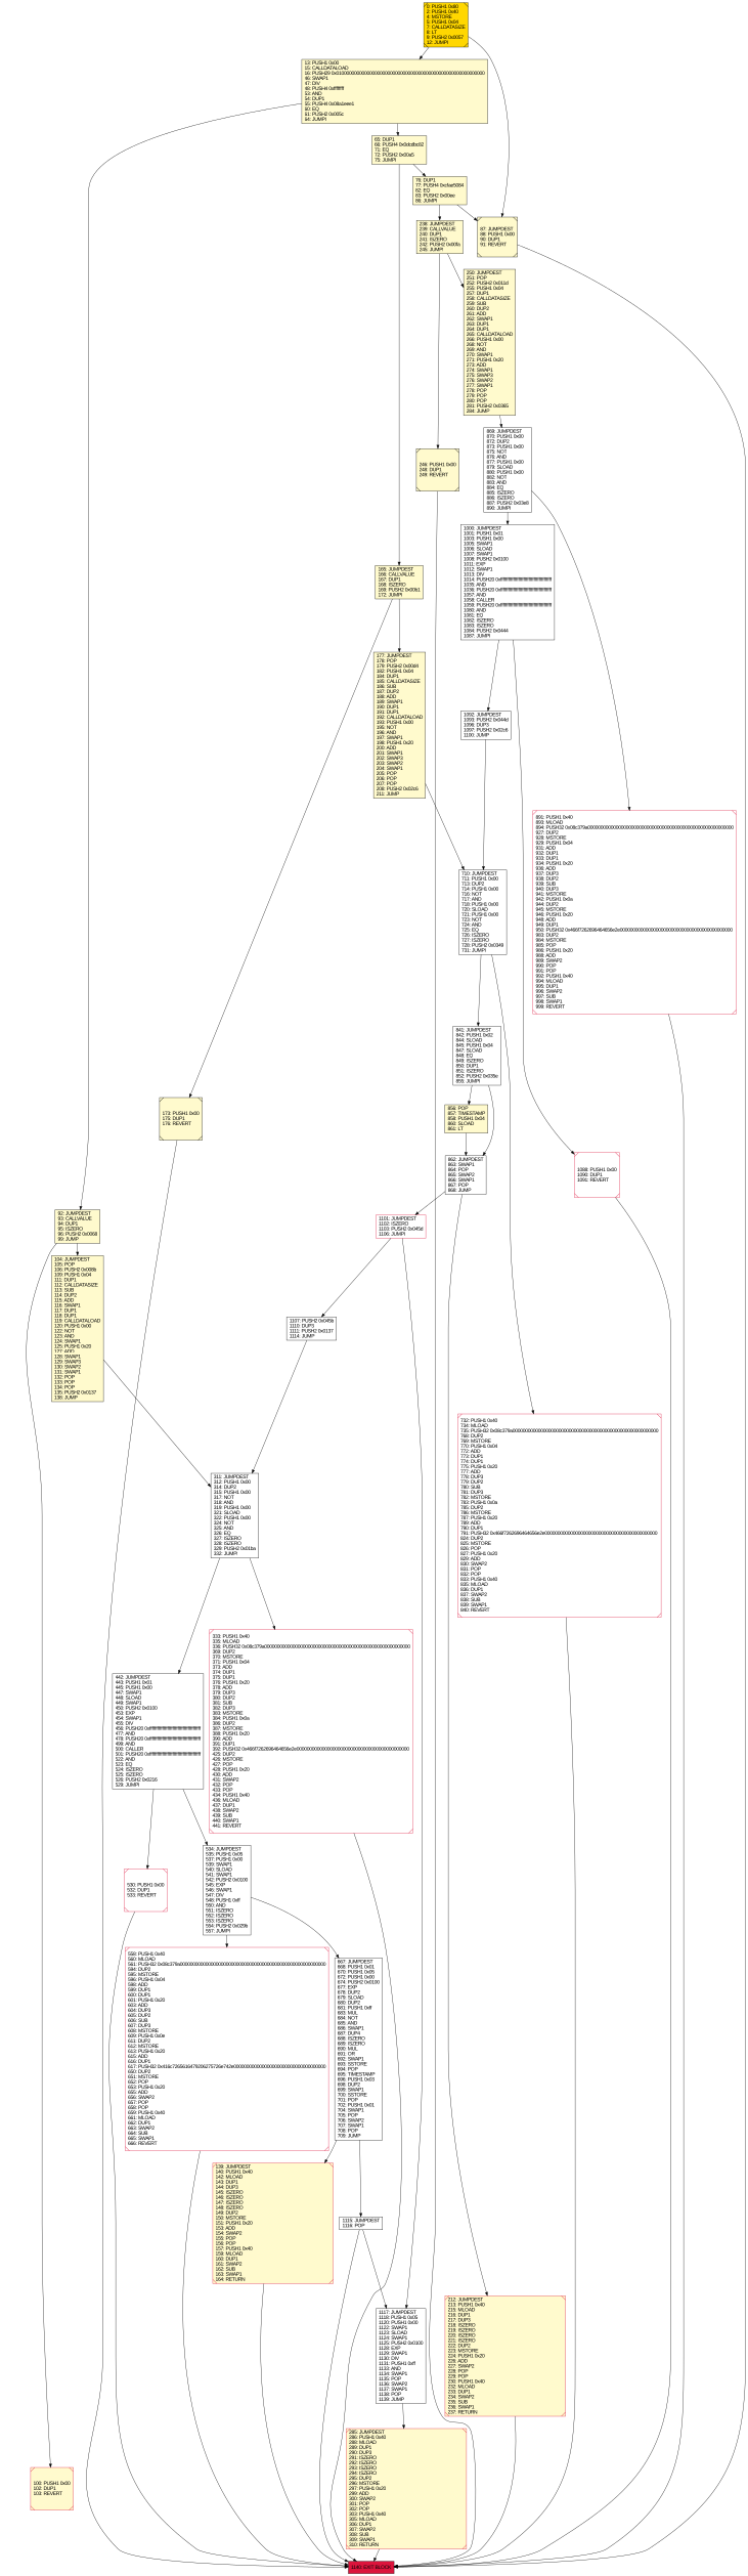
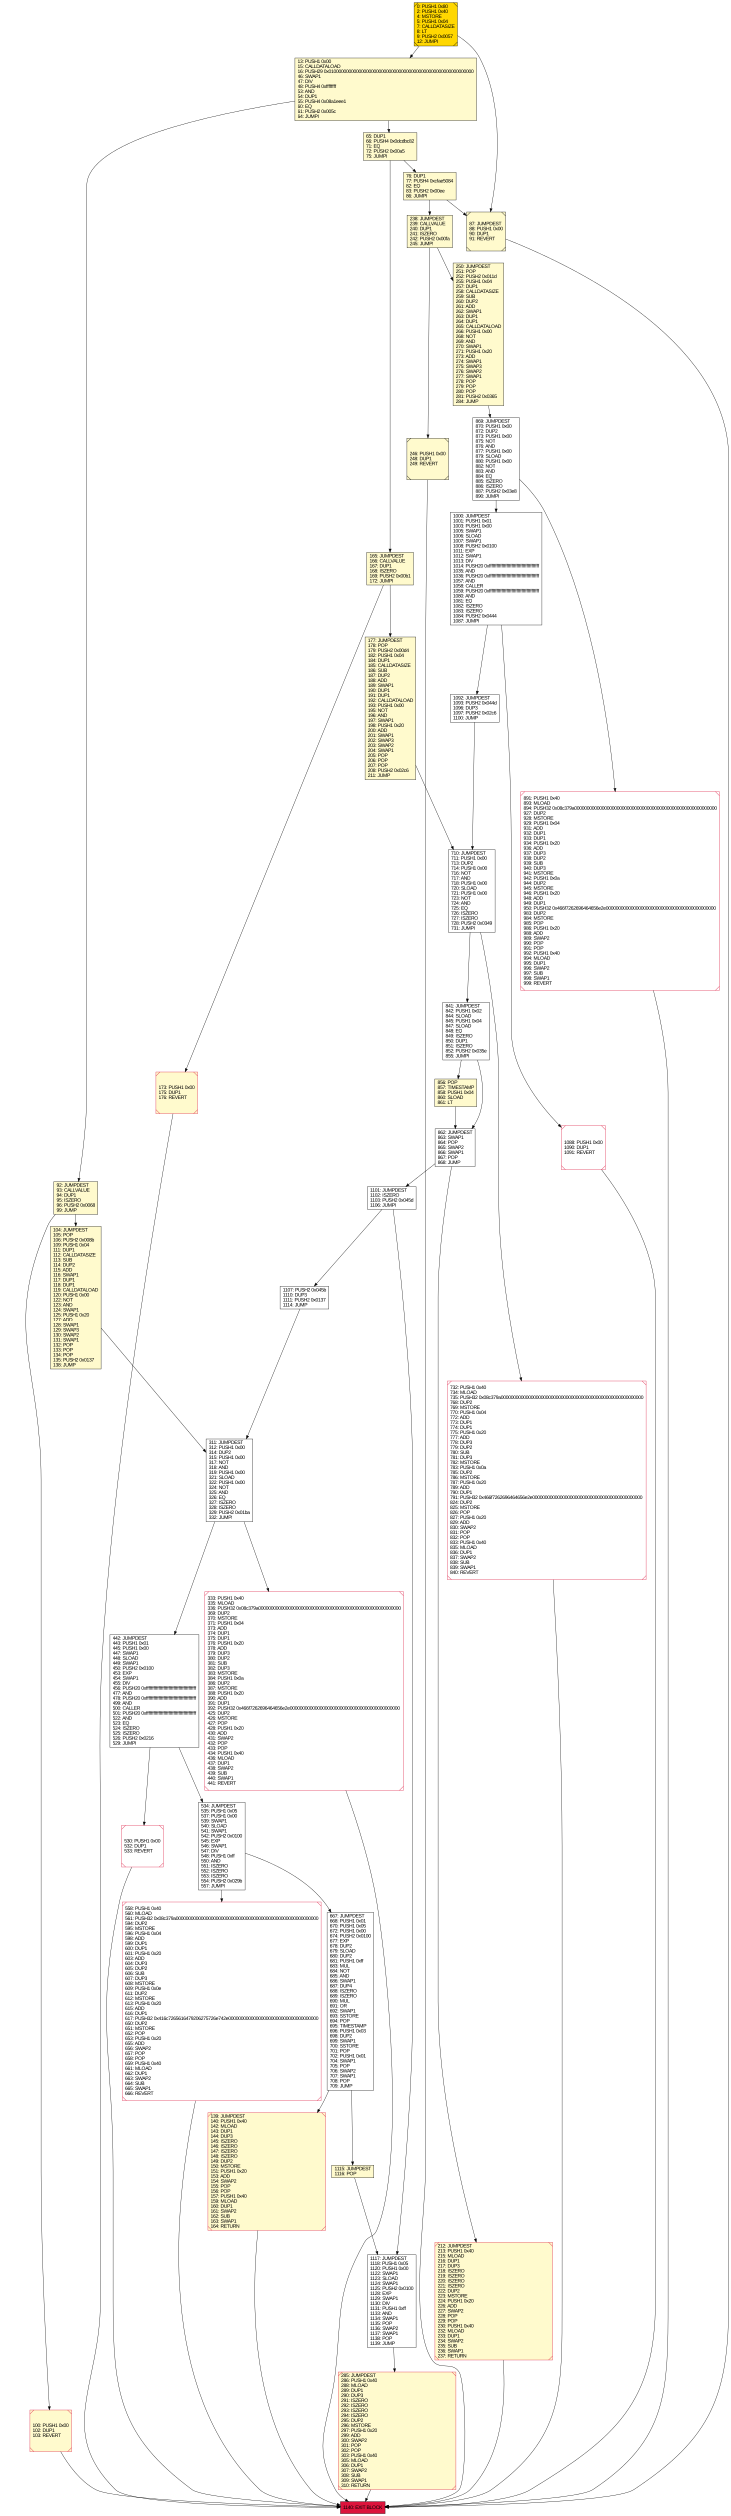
  digraph {
    rankdir=UD
    node [color=black fillcolor=white fontcolor=black fontname=arial shape=box style=filled]
    n1 [fillcolor=lemonchiffon label="13: PUSH1 0x00\l15: CALLDATALOAD\l16: PUSH29 0x0100000000000000000000000000000000000000000000000000000000\l46: SWAP1\l47: DIV\l48: PUSH4 0xffffffff\l53: AND\l54: DUP1\l55: PUSH4 0x08a1eee1\l60: EQ\l61: PUSH2 0x005c\l64: JUMPI\l"]
    n2 [fillcolor=lemonchiffon label="65: DUP1\l66: PUSH4 0x0dcdbc82\l71: EQ\l72: PUSH2 0x00a5\l75: JUMPI\l"]
    n3 [fillcolor=lemonchiffon label="92: JUMPDEST\l93: CALLVALUE\l94: DUP1\l95: ISZERO\l96: PUSH2 0x0068\l99: JUMPI\l"]
    n4 [fillcolor=lemonchiffon label="165: JUMPDEST\l166: CALLVALUE\l167: DUP1\l168: ISZERO\l169: PUSH2 0x00b1\l172: JUMPI\l"]
    n5 [fillcolor=lemonchiffon label="76: DUP1\l77: PUSH4 0xcfae5084\l82: EQ\l83: PUSH2 0x00ee\l86: JUMPI\l"]
    n6 [color=crimson fillcolor=lemonchiffon label="100: PUSH1 0x00\l102: DUP1\l103: REVERT\l" shape=Msquare]
    n7 [fillcolor=lemonchiffon label="104: JUMPDEST\l105: POP\l106: PUSH2 0x008b\l109: PUSH1 0x04\l111: DUP1\l112: CALLDATASIZE\l113: SUB\l114: DUP2\l115: ADD\l116: SWAP1\l117: DUP1\l118: DUP1\l119: CALLDATALOAD\l120: PUSH1 0x00\l122: NOT\l123: AND\l124: SWAP1\l125: PUSH1 0x20\l127: ADD\l128: SWAP1\l129: SWAP3\l130: SWAP2\l131: SWAP1\l132: POP\l133: POP\l134: POP\l135: PUSH2 0x0137\l138: JUMP\l"]
    n8 [fillcolor=crimson label="1140: EXIT BLOCK\l"]
-   n9 [fillcolor=lemonchiffon label="173: PUSH1 0x00\l175: DUP1\l176: REVERT\l" shape=Msquare]
+   n9 [color=crimson fillcolor=lemonchiffon label="173: PUSH1 0x00\l175: DUP1\l176: REVERT\l" shape=Msquare]
    n10 [fillcolor=lemonchiffon label="177: JUMPDEST\l178: POP\l179: PUSH2 0x00d4\l182: PUSH1 0x04\l184: DUP1\l185: CALLDATASIZE\l186: SUB\l187: DUP2\l188: ADD\l189: SWAP1\l190: DUP1\l191: DUP1\l192: CALLDATALOAD\l193: PUSH1 0x00\l195: NOT\l196: AND\l197: SWAP1\l198: PUSH1 0x20\l200: ADD\l201: SWAP1\l202: SWAP3\l203: SWAP2\l204: SWAP1\l205: POP\l206: POP\l207: POP\l208: PUSH2 0x02c6\l211: JUMP\l"]
    n11 [fillcolor=lemonchiffon label="238: JUMPDEST\l239: CALLVALUE\l240: DUP1\l241: ISZERO\l242: PUSH2 0x00fa\l245: JUMPI\l"]
    n12 [fillcolor=lemonchiffon label="87: JUMPDEST\l88: PUSH1 0x00\l90: DUP1\l91: REVERT\l" shape=Msquare]
    n13 [color=crimson label="732: PUSH1 0x40\l734: MLOAD\l735: PUSH32 0x08c379a000000000000000000000000000000000000000000000000000000000\l768: DUP2\l769: MSTORE\l770: PUSH1 0x04\l772: ADD\l773: DUP1\l774: DUP1\l775: PUSH1 0x20\l777: ADD\l778: DUP3\l779: DUP2\l780: SUB\l781: DUP3\l782: MSTORE\l783: PUSH1 0x0a\l785: DUP2\l786: MSTORE\l787: PUSH1 0x20\l789: ADD\l790: DUP1\l791: PUSH32 0x466f7262696464656e2e00000000000000000000000000000000000000000000\l824: DUP2\l825: MSTORE\l826: POP\l827: PUSH1 0x20\l829: ADD\l830: SWAP2\l831: POP\l832: POP\l833: PUSH1 0x40\l835: MLOAD\l836: DUP1\l837: SWAP2\l838: SUB\l839: SWAP1\l840: REVERT\l" shape=Msquare]
    n14 [label="311: JUMPDEST\l312: PUSH1 0x00\l314: DUP2\l315: PUSH1 0x00\l317: NOT\l318: AND\l319: PUSH1 0x00\l321: SLOAD\l322: PUSH1 0x00\l324: NOT\l325: AND\l326: EQ\l327: ISZERO\l328: ISZERO\l329: PUSH2 0x01ba\l332: JUMPI\l"]
    n15 [color=crimson label="333: PUSH1 0x40\l335: MLOAD\l336: PUSH32 0x08c379a000000000000000000000000000000000000000000000000000000000\l369: DUP2\l370: MSTORE\l371: PUSH1 0x04\l373: ADD\l374: DUP1\l375: DUP1\l376: PUSH1 0x20\l378: ADD\l379: DUP3\l380: DUP2\l381: SUB\l382: DUP3\l383: MSTORE\l384: PUSH1 0x0a\l386: DUP2\l387: MSTORE\l388: PUSH1 0x20\l390: ADD\l391: DUP1\l392: PUSH32 0x466f7262696464656e2e00000000000000000000000000000000000000000000\l425: DUP2\l426: MSTORE\l427: POP\l428: PUSH1 0x20\l430: ADD\l431: SWAP2\l432: POP\l433: POP\l434: PUSH1 0x40\l436: MLOAD\l437: DUP1\l438: SWAP2\l439: SUB\l440: SWAP1\l441: REVERT\l" shape=Msquare]
    n16 [label="442: JUMPDEST\l443: PUSH1 0x01\l445: PUSH1 0x00\l447: SWAP1\l448: SLOAD\l449: SWAP1\l450: PUSH2 0x0100\l453: EXP\l454: SWAP1\l455: DIV\l456: PUSH20 0xffffffffffffffffffffffffffffffffffffffff\l477: AND\l478: PUSH20 0xffffffffffffffffffffffffffffffffffffffff\l499: AND\l500: CALLER\l501: PUSH20 0xffffffffffffffffffffffffffffffffffffffff\l522: AND\l523: EQ\l524: ISZERO\l525: ISZERO\l526: PUSH2 0x0216\l529: JUMPI\l"]
    n17 [label="534: JUMPDEST\l535: PUSH1 0x05\l537: PUSH1 0x00\l539: SWAP1\l540: SLOAD\l541: SWAP1\l542: PUSH2 0x0100\l545: EXP\l546: SWAP1\l547: DIV\l548: PUSH1 0xff\l550: AND\l551: ISZERO\l552: ISZERO\l553: ISZERO\l554: PUSH2 0x029b\l557: JUMPI\l"]
    n18 [color=crimson label="530: PUSH1 0x00\l532: DUP1\l533: REVERT\l" shape=Msquare]
    n19 [label="667: JUMPDEST\l668: PUSH1 0x01\l670: PUSH1 0x05\l672: PUSH1 0x00\l674: PUSH2 0x0100\l677: EXP\l678: DUP2\l679: SLOAD\l680: DUP2\l681: PUSH1 0xff\l683: MUL\l684: NOT\l685: AND\l686: SWAP1\l687: DUP4\l688: ISZERO\l689: ISZERO\l690: MUL\l691: OR\l692: SWAP1\l693: SSTORE\l694: POP\l695: TIMESTAMP\l696: PUSH1 0x03\l698: DUP2\l699: SWAP1\l700: SSTORE\l701: POP\l702: PUSH1 0x01\l704: SWAP1\l705: POP\l706: SWAP2\l707: SWAP1\l708: POP\l709: JUMP\l"]
    n20 [color=crimson label="558: PUSH1 0x40\l560: MLOAD\l561: PUSH32 0x08c379a000000000000000000000000000000000000000000000000000000000\l594: DUP2\l595: MSTORE\l596: PUSH1 0x04\l598: ADD\l599: DUP1\l600: DUP1\l601: PUSH1 0x20\l603: ADD\l604: DUP3\l605: DUP2\l606: SUB\l607: DUP3\l608: MSTORE\l609: PUSH1 0x0e\l611: DUP2\l612: MSTORE\l613: PUSH1 0x20\l615: ADD\l616: DUP1\l617: PUSH32 0x416c7265616479206275726e742e000000000000000000000000000000000000\l650: DUP2\l651: MSTORE\l652: POP\l653: PUSH1 0x20\l655: ADD\l656: SWAP2\l657: POP\l658: POP\l659: PUSH1 0x40\l661: MLOAD\l662: DUP1\l663: SWAP2\l664: SUB\l665: SWAP1\l666: REVERT\l" shape=Msquare]
-   n21 [label="1115: JUMPDEST\l1116: POP\l"]
+   n21 [fillcolor=lemonchiffon label="1115: JUMPDEST\l1116: POP\l"]
    n22 [color=crimson fillcolor=lemonchiffon label="139: JUMPDEST\l140: PUSH1 0x40\l142: MLOAD\l143: DUP1\l144: DUP3\l145: ISZERO\l146: ISZERO\l147: ISZERO\l148: ISZERO\l149: DUP2\l150: MSTORE\l151: PUSH1 0x20\l153: ADD\l154: SWAP2\l155: POP\l156: POP\l157: PUSH1 0x40\l159: MLOAD\l160: DUP1\l161: SWAP2\l162: SUB\l163: SWAP1\l164: RETURN\l" shape=Msquare]
    n23 [fillcolor=lemonchiffon label="250: JUMPDEST\l251: POP\l252: PUSH2 0x011d\l255: PUSH1 0x04\l257: DUP1\l258: CALLDATASIZE\l259: SUB\l260: DUP2\l261: ADD\l262: SWAP1\l263: DUP1\l264: DUP1\l265: CALLDATALOAD\l266: PUSH1 0x00\l268: NOT\l269: AND\l270: SWAP1\l271: PUSH1 0x20\l273: ADD\l274: SWAP1\l275: SWAP3\l276: SWAP2\l277: SWAP1\l278: POP\l279: POP\l280: POP\l281: PUSH2 0x0365\l284: JUMP\l"]
    n24 [fillcolor=lemonchiffon label="246: PUSH1 0x00\l248: DUP1\l249: REVERT\l" shape=Msquare]
    n25 [label="869: JUMPDEST\l870: PUSH1 0x00\l872: DUP2\l873: PUSH1 0x00\l875: NOT\l876: AND\l877: PUSH1 0x00\l879: SLOAD\l880: PUSH1 0x00\l882: NOT\l883: AND\l884: EQ\l885: ISZERO\l886: ISZERO\l887: PUSH2 0x03e8\l890: JUMPI\l"]
    n26 [label="1000: JUMPDEST\l1001: PUSH1 0x01\l1003: PUSH1 0x00\l1005: SWAP1\l1006: SLOAD\l1007: SWAP1\l1008: PUSH2 0x0100\l1011: EXP\l1012: SWAP1\l1013: DIV\l1014: PUSH20 0xffffffffffffffffffffffffffffffffffffffff\l1035: AND\l1036: PUSH20 0xffffffffffffffffffffffffffffffffffffffff\l1057: AND\l1058: CALLER\l1059: PUSH20 0xffffffffffffffffffffffffffffffffffffffff\l1080: AND\l1081: EQ\l1082: ISZERO\l1083: ISZERO\l1084: PUSH2 0x0444\l1087: JUMPI\l"]
    n27 [color=crimson label="891: PUSH1 0x40\l893: MLOAD\l894: PUSH32 0x08c379a000000000000000000000000000000000000000000000000000000000\l927: DUP2\l928: MSTORE\l929: PUSH1 0x04\l931: ADD\l932: DUP1\l933: DUP1\l934: PUSH1 0x20\l936: ADD\l937: DUP3\l938: DUP2\l939: SUB\l940: DUP3\l941: MSTORE\l942: PUSH1 0x0a\l944: DUP2\l945: MSTORE\l946: PUSH1 0x20\l948: ADD\l949: DUP1\l950: PUSH32 0x466f7262696464656e2e00000000000000000000000000000000000000000000\l983: DUP2\l984: MSTORE\l985: POP\l986: PUSH1 0x20\l988: ADD\l989: SWAP2\l990: POP\l991: POP\l992: PUSH1 0x40\l994: MLOAD\l995: DUP1\l996: SWAP2\l997: SUB\l998: SWAP1\l999: REVERT\l" shape=Msquare]
-   n28 [color=crimson label="1101: JUMPDEST\l1102: ISZERO\l1103: PUSH2 0x045d\l1106: JUMPI\l"]
+   n28 [label="1101: JUMPDEST\l1102: ISZERO\l1103: PUSH2 0x045d\l1106: JUMPI\l"]
    n29 [label="1117: JUMPDEST\l1118: PUSH1 0x05\l1120: PUSH1 0x00\l1122: SWAP1\l1123: SLOAD\l1124: SWAP1\l1125: PUSH2 0x0100\l1128: EXP\l1129: SWAP1\l1130: DIV\l1131: PUSH1 0xff\l1133: AND\l1134: SWAP1\l1135: POP\l1136: SWAP2\l1137: SWAP1\l1138: POP\l1139: JUMP\l"]
    n30 [label="1107: PUSH2 0x045b\l1110: DUP3\l1111: PUSH2 0x0137\l1114: JUMP\l"]
    n31 [color=crimson fillcolor=lemonchiffon label="285: JUMPDEST\l286: PUSH1 0x40\l288: MLOAD\l289: DUP1\l290: DUP3\l291: ISZERO\l292: ISZERO\l293: ISZERO\l294: ISZERO\l295: DUP2\l296: MSTORE\l297: PUSH1 0x20\l299: ADD\l300: SWAP2\l301: POP\l302: POP\l303: PUSH1 0x40\l305: MLOAD\l306: DUP1\l307: SWAP2\l308: SUB\l309: SWAP1\l310: RETURN\l" shape=Msquare]
    n32 [label="710: JUMPDEST\l711: PUSH1 0x00\l713: DUP2\l714: PUSH1 0x00\l716: NOT\l717: AND\l718: PUSH1 0x00\l720: SLOAD\l721: PUSH1 0x00\l723: NOT\l724: AND\l725: EQ\l726: ISZERO\l727: ISZERO\l728: PUSH2 0x0349\l731: JUMPI\l"]
    n33 [color=crimson label="1088: PUSH1 0x00\l1090: DUP1\l1091: REVERT\l" shape=Msquare]
    n34 [color=crimson fillcolor=lemonchiffon label="212: JUMPDEST\l213: PUSH1 0x40\l215: MLOAD\l216: DUP1\l217: DUP3\l218: ISZERO\l219: ISZERO\l220: ISZERO\l221: ISZERO\l222: DUP2\l223: MSTORE\l224: PUSH1 0x20\l226: ADD\l227: SWAP2\l228: POP\l229: POP\l230: PUSH1 0x40\l232: MLOAD\l233: DUP1\l234: SWAP2\l235: SUB\l236: SWAP1\l237: RETURN\l" shape=Msquare]
    n35 [label="841: JUMPDEST\l842: PUSH1 0x02\l844: SLOAD\l845: PUSH1 0x04\l847: SLOAD\l848: EQ\l849: ISZERO\l850: DUP1\l851: ISZERO\l852: PUSH2 0x035e\l855: JUMPI\l"]
    n36 [label="862: JUMPDEST\l863: SWAP1\l864: POP\l865: SWAP2\l866: SWAP1\l867: POP\l868: JUMP\l"]
    n37 [fillcolor=lemonchiffon label="856: POP\l857: TIMESTAMP\l858: PUSH1 0x04\l860: SLOAD\l861: LT\l"]
    n38 [label="1092: JUMPDEST\l1093: PUSH2 0x044d\l1096: DUP3\l1097: PUSH2 0x02c6\l1100: JUMP\l"]
    n39 [fillcolor=gold label="0: PUSH1 0x80\l2: PUSH1 0x40\l4: MSTORE\l5: PUSH1 0x04\l7: CALLDATASIZE\l8: LT\l9: PUSH2 0x0057\l12: JUMPI\l" shape=Msquare]
    n1 -> n2
    n1 -> n3
    n2 -> n4
    n2 -> n5
    n3 -> n6
    n3 -> n7
    n4 -> n9
    n4 -> n10
    n5 -> n11
    n5 -> n12
-   n21 -> n8
+   n6 -> n8
    n7 -> n14
    n9 -> n8
    n10 -> n32
    n11 -> n23
    n11 -> n24
    n12 -> n8
    n13 -> n8
    n14 -> n15
    n14 -> n16
    n15 -> n8
    n16 -> n17
    n16 -> n18
    n17 -> n19
    n17 -> n20
    n18 -> n8
    n19 -> n21
    n19 -> n22
    n20 -> n8
    n21 -> n29
    n22 -> n8
    n23 -> n25
    n24 -> n8
    n25 -> n26
    n25 -> n27
    n26 -> n33
    n26 -> n38
    n27 -> n8
    n28 -> n29
    n28 -> n30
    n29 -> n31
    n30 -> n14
    n31 -> n8
    n32 -> n13
    n32 -> n35
    n33 -> n8
    n34 -> n8
    n35 -> n36
    n35 -> n37
    n36 -> n28
    n36 -> n34
    n37 -> n36
    n38 -> n32
    n39 -> n1
    n39 -> n12
  }
